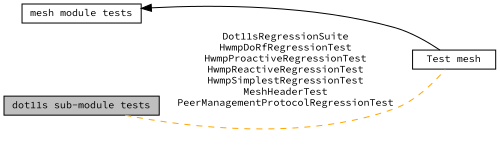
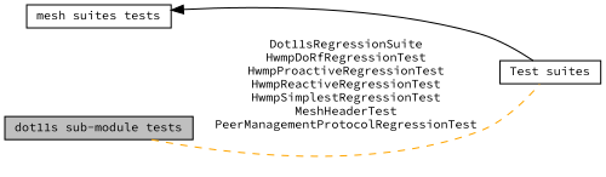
  digraph {
    fontname="Source Code Pro"
    rankdir=LR
    node [color=black fillcolor=white fontname="Source Code Pro" fontsize=10 shape=box style=filled]
    edge [fontname="Source Code Pro" fontsize=10 labelfontname=Helvetica labelfontsize=10 shape=plaintext]
-   n1 [height=0.2 label="mesh module tests" width=0.4]
-   n2 [height=0.2 label="Test mesh" width=0.4]
+   n1 [height=0.2 label="mesh suites tests" width=0.4]
+   n2 [height=0.2 label="Test suites" width=0.4]
    n3 [fillcolor=grey75 fontcolor=black height=0.2 label="dot11s sub-module tests" width=0.4]
    n1 -> n2 [dir=back style=solid]
    n3 -> n2 [color=orange dir=none label="Dot11sRegressionSuite\nHwmpDoRfRegressionTest\nHwmpProactiveRegressionTest\nHwmpReactiveRegressionTest\nHwmpSimplestRegressionTest\nMeshHeaderTest\nPeerManagementProtocolRegressionTest" style=dashed]
  }
